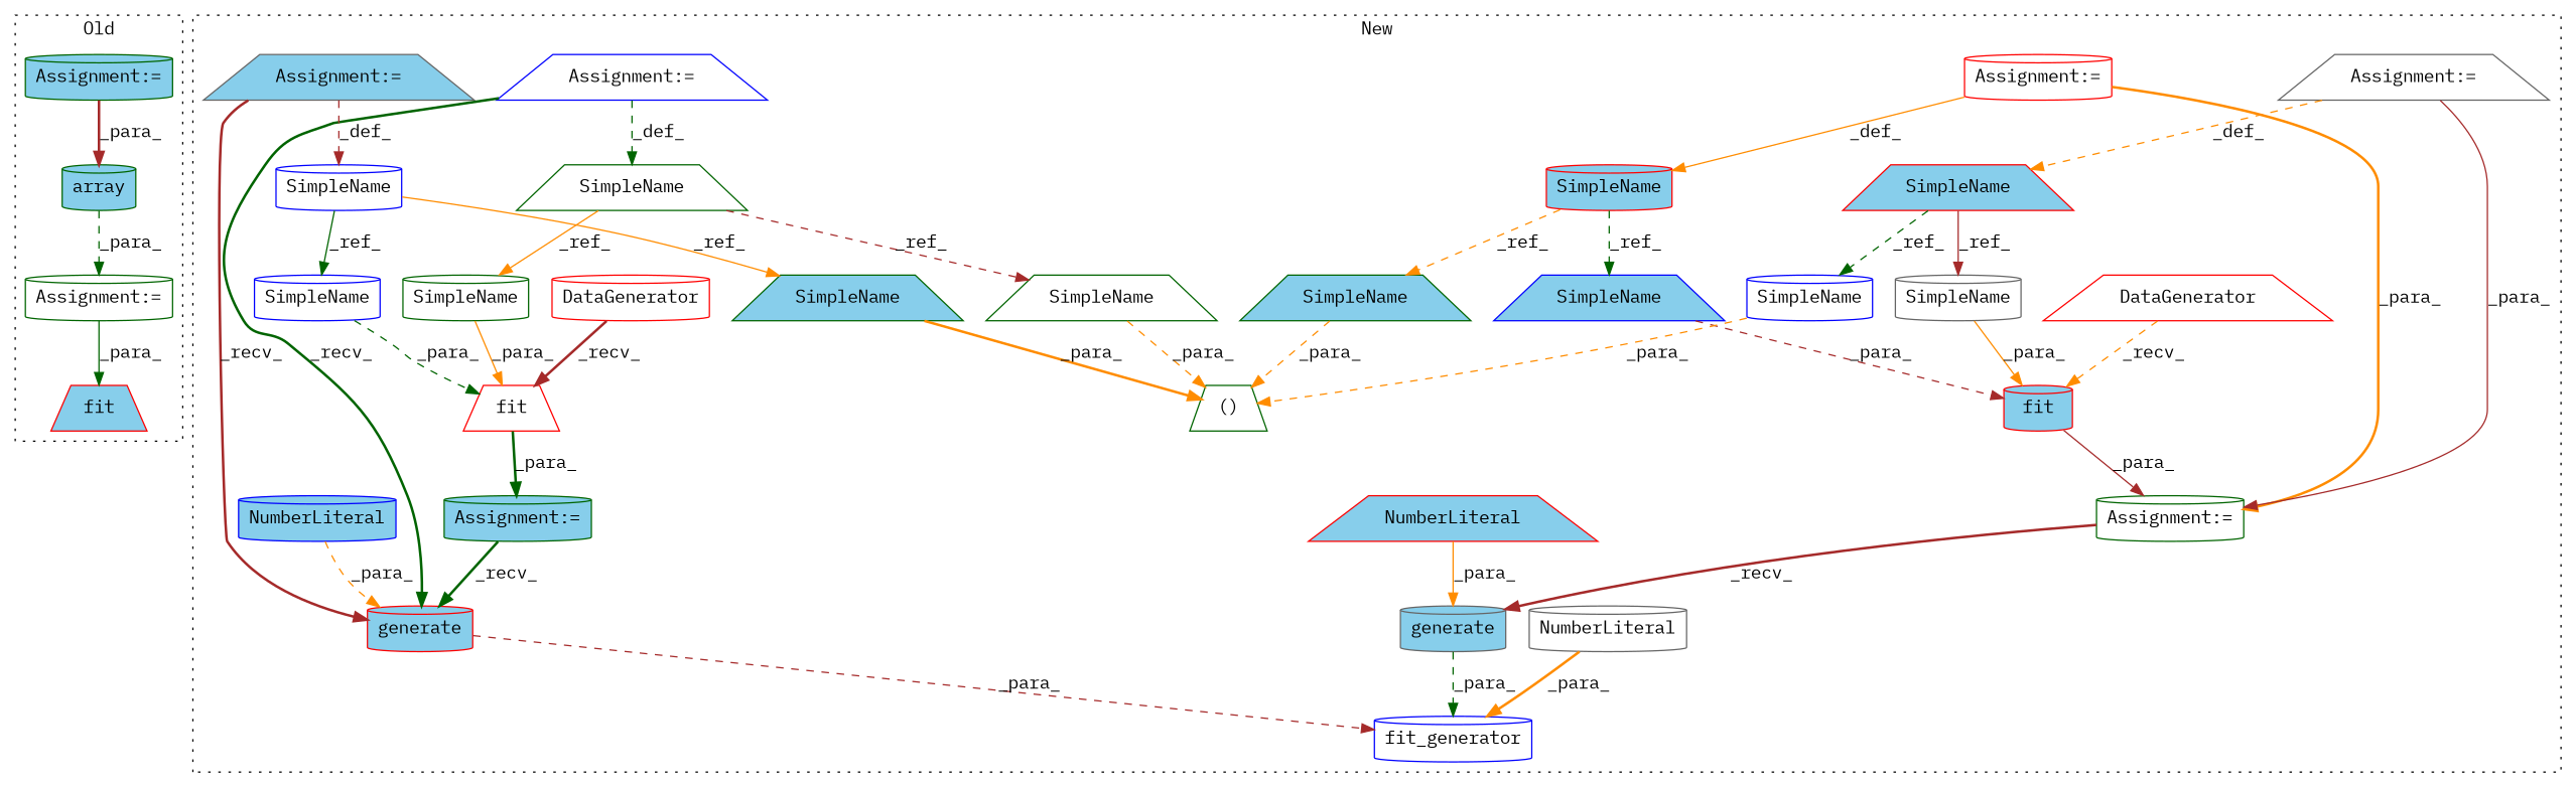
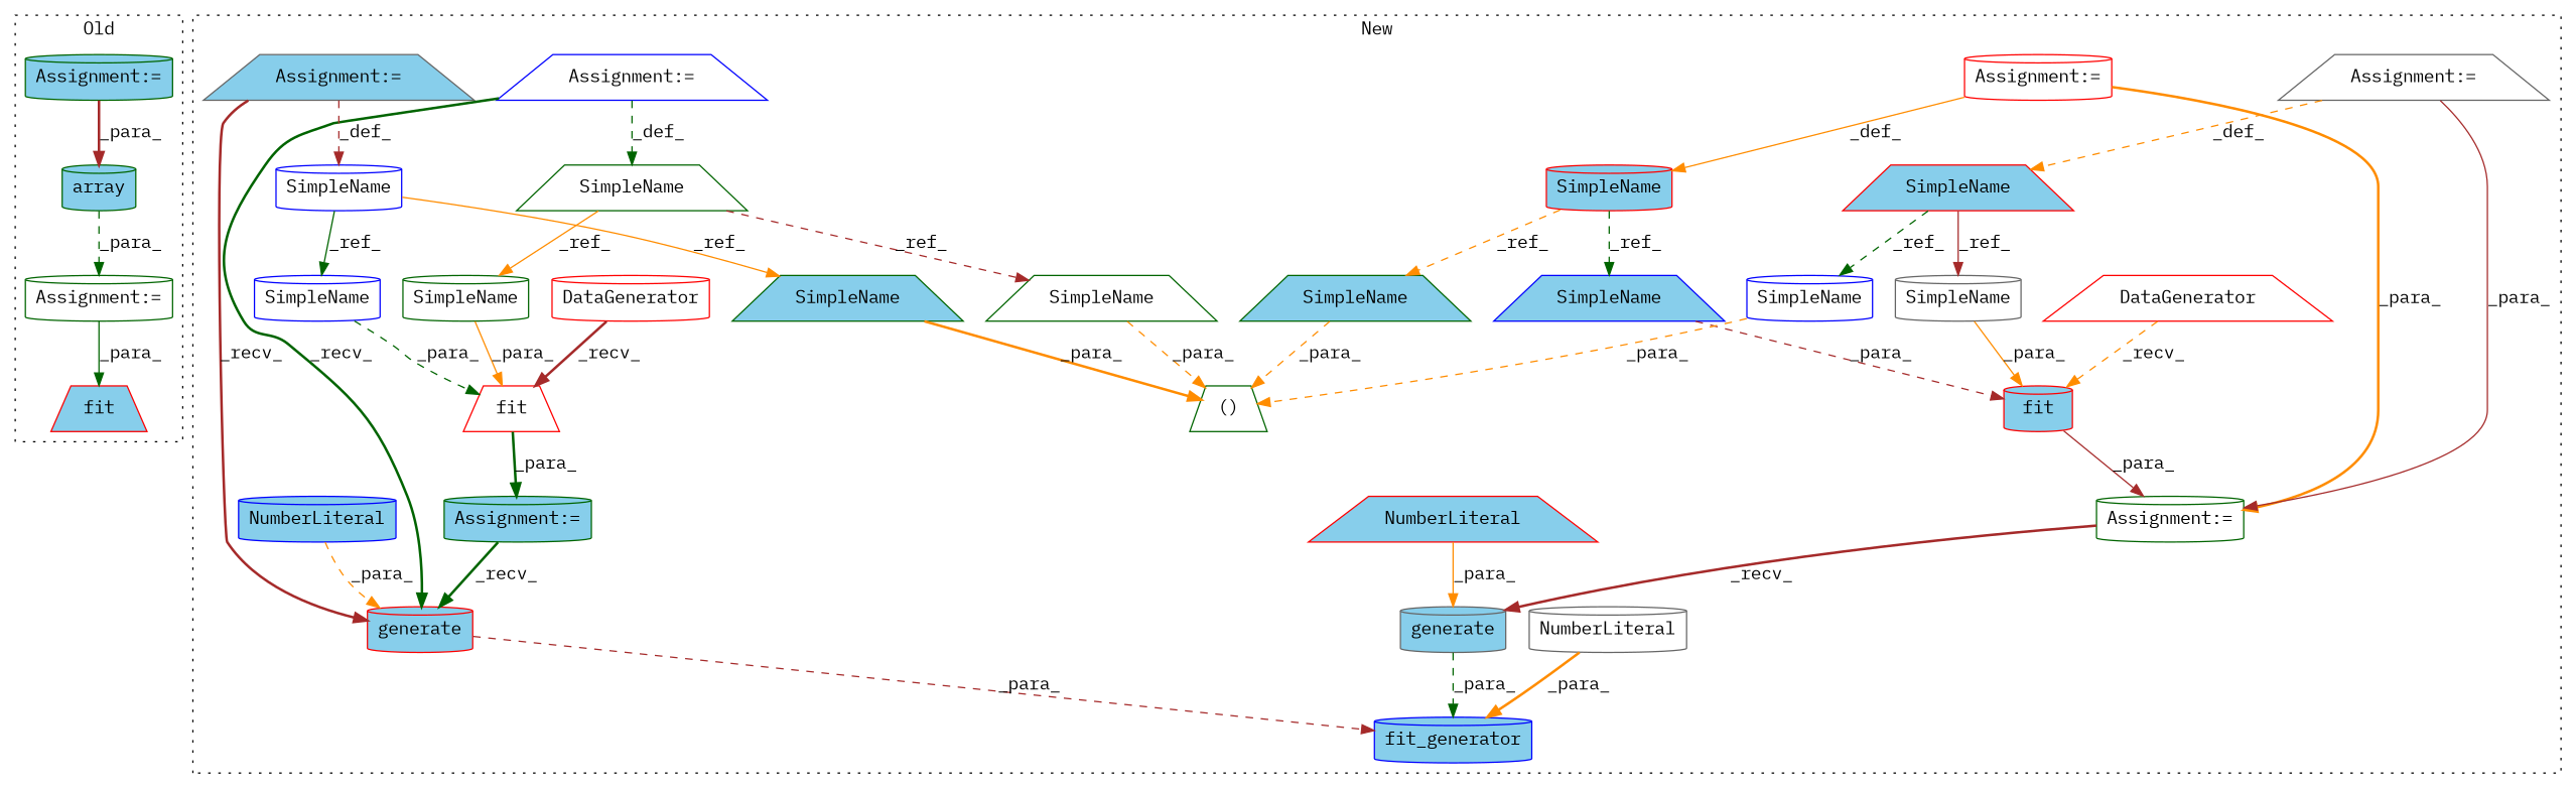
  digraph {
    fontname="IBM Plex Mono"
    node [a=42 l=6 s=263 shape=cylinder style=filled fillcolor=white color=darkgreen fontname="IBM Plex Mono"]
    edge [color=darkorange style=dashed fontname="IBM Plex Mono"]
    n1 [a=32 l="4,1" label=fit s="1897,1935" shape=trapezium fillcolor=skyblue color=red]
    n2 [a=7 l=1 label="Assignment:=" s=1368 fillcolor=skyblue]
    n3 [a=7 l=1 label="Assignment:=" s=1592]
    n4 [a=32 l="6,1" label=array s="1599,1615" fillcolor=skyblue]
-   n5 [a=32 l="14,1" label=fit_generator s="1621,1716" color=blue]
+   n5 [a=32 l="14,1" label=fit_generator s="1621,1716" fillcolor=skyblue color=blue]
    n6 [a=34 l=2 label=NumberLiteral s=1714 color=gray40]
    n7 [a=7 label="Assignment:=" color=red]
    n8 [a=106 l=65 label="()" s=1282 shape=trapezium]
    n9 [a=7 l=1 label="Assignment:=" s=1426 fillcolor=skyblue]
    n10 [a=7 label="Assignment:=" s=462 shape=trapezium color=gray40]
    n11 [l=7 label=SimpleName s=560 shape=trapezium]
    n12 [a=32 l="4,1" label=fit s="1443,1462" shape=trapezium color=red]
    n13 [l=7 label=SimpleName s=279 color=blue]
    n14 [label=SimpleName fillcolor=skyblue color=red]
    n15 [a=32 l="4,1" label=fit s="1494,1511" fillcolor=skyblue color=red]
    n16 [label=SimpleName s=462 shape=trapezium fillcolor=skyblue color=red]
    n17 [a=32 l=15 label=DataGenerator s=1427 color=red]
    n18 [a=7 l=7 label="Assignment:=" s=560 shape=trapezium color=blue]
    n19 [a=32 l=15 label=DataGenerator s=1478 shape=trapezium color=red]
    n20 [a=7 l=7 label="Assignment:=" s=279 shape=trapezium fillcolor=skyblue color=gray40]
    n21 [a=32 l="9,1" label=generate s="1684,1712" fillcolor=skyblue color=gray40]
    n22 [a=34 l=1 label=NumberLiteral s=1711 shape=trapezium fillcolor=skyblue color=red]
    n23 [a=32 l="9,1" label=generate s="1645,1673" fillcolor=skyblue color=red]
    n24 [a=34 l=1 label=NumberLiteral s=1672 fillcolor=skyblue color=blue]
    n25 [a=7 l=1 label="Assignment:=" s=1477]
    n26 [label=SimpleName s=1498 shape=trapezium fillcolor=skyblue color=blue]
    n27 [label=SimpleName s=1302 shape=trapezium fillcolor=skyblue]
    n28 [l=7 label=SimpleName s=1447]
    n29 [l=7 label=SimpleName s=1282 shape=trapezium]
    n30 [label=SimpleName s=1505 color=gray40]
    n31 [label=SimpleName s=1341 color=blue]
    n32 [l=7 label=SimpleName s=1455 color=blue]
    n33 [l=7 label=SimpleName s=1321 shape=trapezium fillcolor=skyblue]
    subgraph cluster_1 {
      label=Old
      style=dotted
      n1
      n2
      n3
      n4
    }
    subgraph cluster_2 {
      label=New
      style=dotted
      n5
      n6
      n7
      n8
      n9
      n10
      n11
      n12
      n13
      n14
      n15
      n16
      n17
      n18
      n19
      n20
      n21
      n22
      n23
      n24
      n25
      n26
      n27
      n28
      n29
      n30
      n31
      n32
      n33
    }
    n2 -> n4 [label=_para_ color=brown style=bold]
    n3 -> n1 [label=_para_ color=darkgreen style=solid]
    n4 -> n3 [label=_para_ color=darkgreen]
    n6 -> n5 [label=_para_ style=bold]
    n7 -> n14 [label=_def_ style=solid]
    n7 -> n25 [label=_para_ style=bold]
    n9 -> n23 [label=_recv_ color=darkgreen style=bold]
    n10 -> n16 [label=_def_]
    n10 -> n25 [label=_para_ color=brown style=solid]
    n11 -> n28 [label=_ref_ style=solid]
    n11 -> n29 [label=_ref_ color=brown]
    n12 -> n9 [label=_para_ color=darkgreen style=bold]
    n13 -> n32 [label=_ref_ color=darkgreen style=solid]
    n13 -> n33 [label=_ref_ style=solid]
    n14 -> n26 [label=_ref_ color=darkgreen]
    n14 -> n27 [label=_ref_]
    n15 -> n25 [label=_para_ color=brown style=solid]
    n16 -> n30 [label=_ref_ color=brown style=solid]
    n16 -> n31 [label=_ref_ color=darkgreen]
    n17 -> n12 [label=_recv_ color=brown style=bold]
    n18 -> n11 [label=_def_ color=darkgreen]
    n18 -> n23 [label=_recv_ color=darkgreen style=bold]
    n19 -> n15 [label=_recv_]
    n20 -> n13 [label=_def_ color=brown]
    n20 -> n23 [label=_recv_ color=brown style=bold]
    n21 -> n5 [label=_para_ color=darkgreen]
    n22 -> n21 [label=_para_ style=solid]
    n23 -> n5 [label=_para_ color=brown]
    n24 -> n23 [label=_para_]
    n25 -> n21 [label=_recv_ color=brown style=bold]
    n26 -> n15 [label=_para_ color=brown]
    n27 -> n8 [label=_para_]
    n28 -> n12 [label=_para_ style=solid]
    n29 -> n8 [label=_para_]
    n30 -> n15 [label=_para_ style=solid]
    n31 -> n8 [label=_para_]
    n32 -> n12 [label=_para_ color=darkgreen]
    n33 -> n8 [label=_para_ style=bold]
  }
